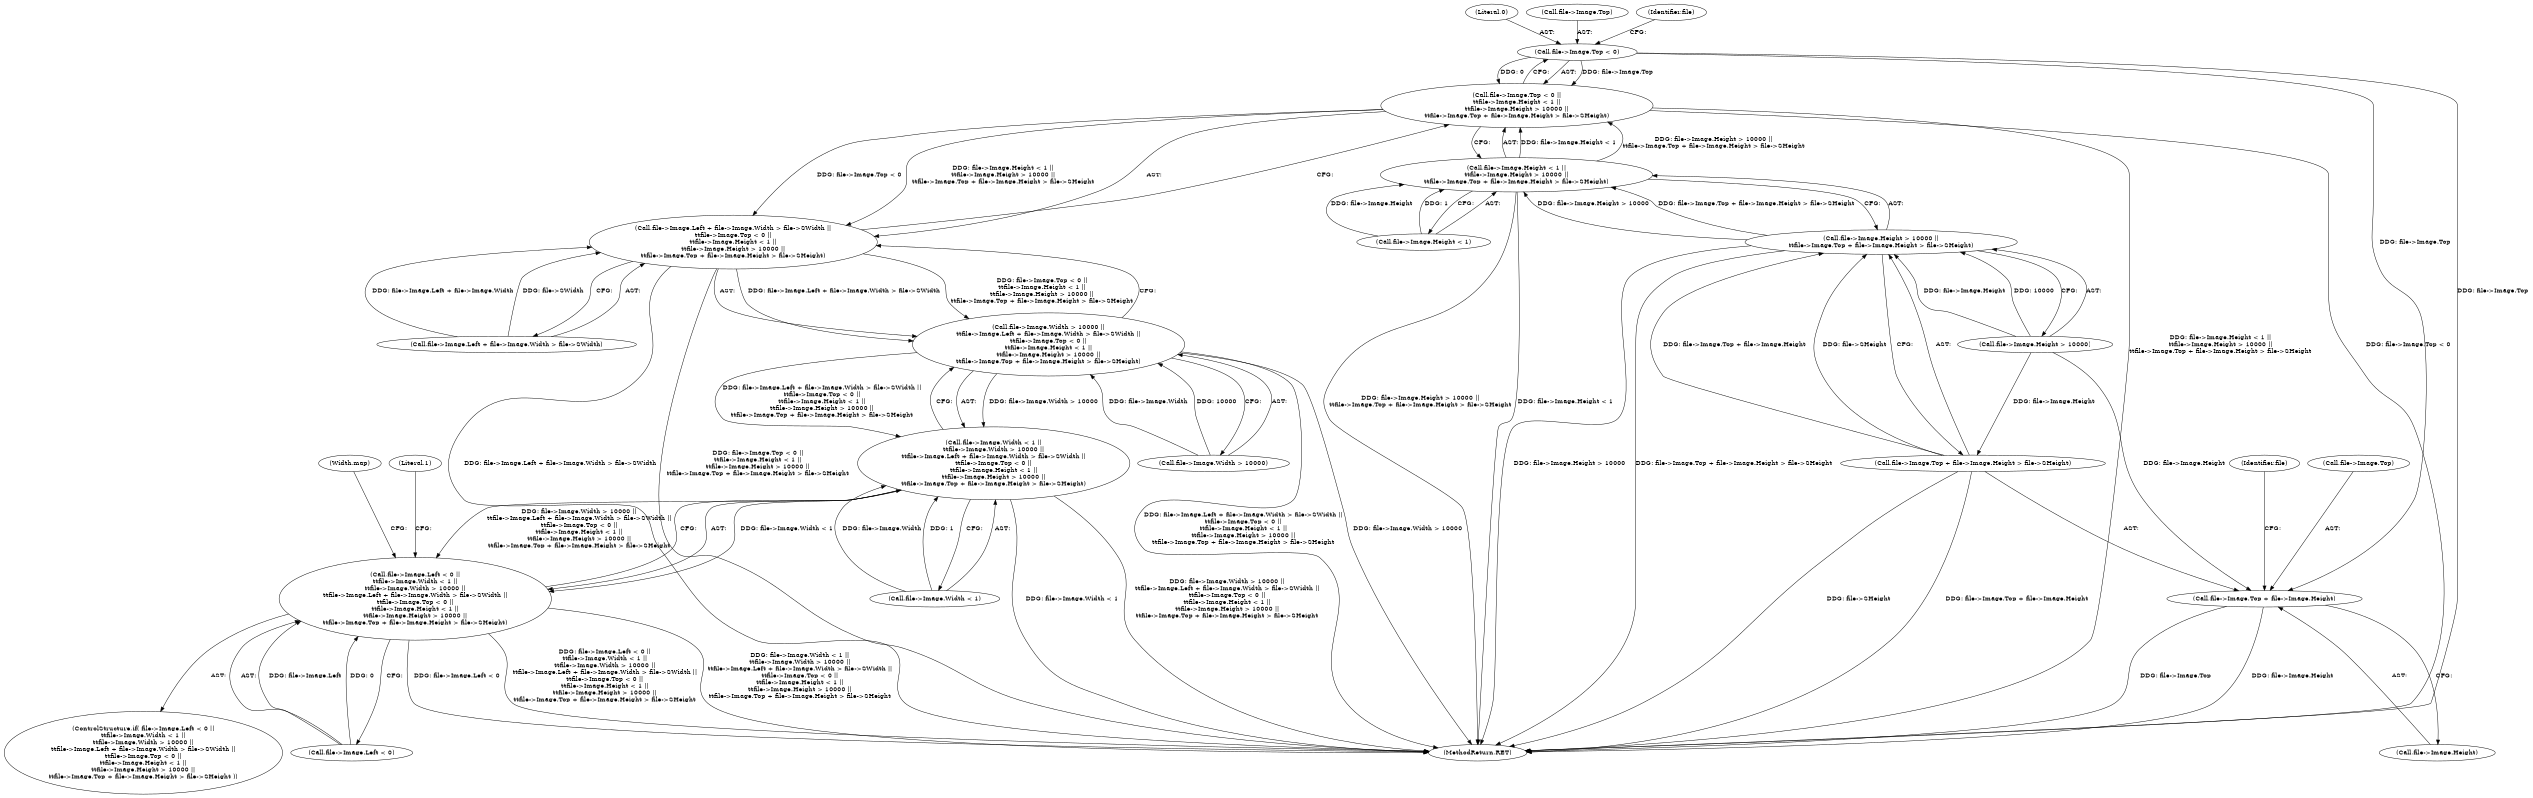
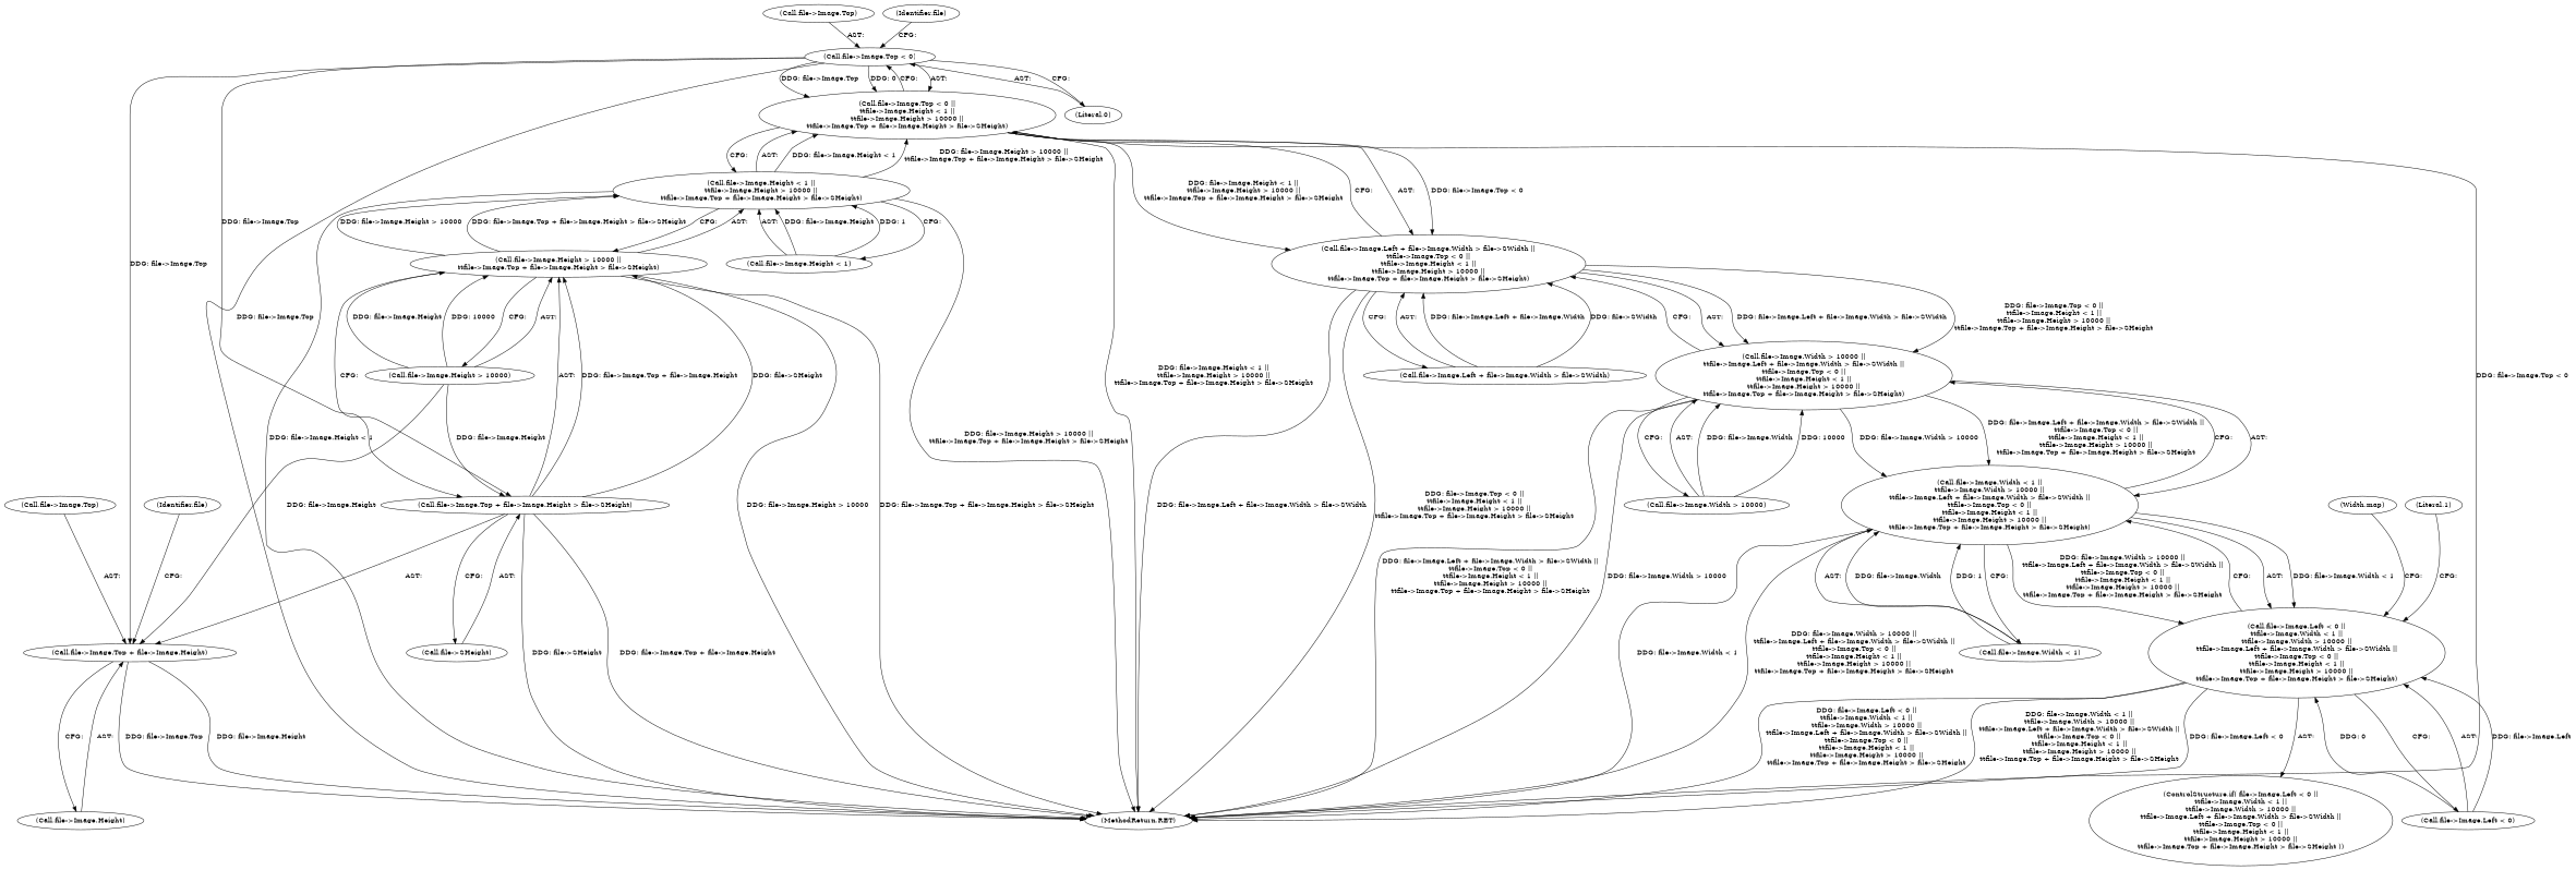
  digraph {
    n1 [label="(Call,file->Image.Top < 0)"]
    n2 [label="(Call,file->Image.Top < 0 ||\n\t\tfile->Image.Height < 1 ||\n\t\tfile->Image.Height > 10000 ||\n\t\tfile->Image.Top + file->Image.Height > file->SHeight)"]
    n3 [label="(Call,file->Image.Top + file->Image.Height > file->SHeight)"]
    n4 [label="(Call,file->Image.Top + file->Image.Height)"]
    n5 [label="(MethodReturn,RET)"]
    n6 [label="(Literal,0)"]
    n7 [label="(Call,file->Image.Left + file->Image.Width > file->SWidth ||\n\t\tfile->Image.Top < 0 ||\n\t\tfile->Image.Height < 1 ||\n\t\tfile->Image.Height > 10000 ||\n\t\tfile->Image.Top + file->Image.Height > file->SHeight)"]
    n8 [label="(Call,file->Image.Height < 1 ||\n\t\tfile->Image.Height > 10000 ||\n\t\tfile->Image.Top + file->Image.Height > file->SHeight)"]
    n9 [label="(Call,file->Image.Height > 10000 ||\n\t\tfile->Image.Top + file->Image.Height > file->SHeight)"]
+   n10 [label="(Call,file->SHeight)"]
    n11 [label="(Call,file->Image.Height)"]
    n12 [label="(Call,file->Image.Width > 10000 ||\n\t\tfile->Image.Left + file->Image.Width > file->SWidth ||\n\t\tfile->Image.Top < 0 ||\n\t\tfile->Image.Height < 1 ||\n\t\tfile->Image.Height > 10000 ||\n\t\tfile->Image.Top + file->Image.Height > file->SHeight)"]
    n13 [label="(Call,file->Image.Left + file->Image.Width > file->SWidth)"]
    n14 [label="(Call,file->Image.Height < 1)"]
    n15 [label="(Call,file->Image.Width < 1 ||\n\t\tfile->Image.Width > 10000 ||\n\t\tfile->Image.Left + file->Image.Width > file->SWidth ||\n\t\tfile->Image.Top < 0 ||\n\t\tfile->Image.Height < 1 ||\n\t\tfile->Image.Height > 10000 ||\n\t\tfile->Image.Top + file->Image.Height > file->SHeight)"]
    n16 [label="(Call,file->Image.Width > 10000)"]
    n17 [label="(Call,file->Image.Left < 0 ||\n\t\tfile->Image.Width < 1 ||\n\t\tfile->Image.Width > 10000 ||\n\t\tfile->Image.Left + file->Image.Width > file->SWidth ||\n\t\tfile->Image.Top < 0 ||\n\t\tfile->Image.Height < 1 ||\n\t\tfile->Image.Height > 10000 ||\n\t\tfile->Image.Top + file->Image.Height > file->SHeight)"]
    n18 [label="(Call,file->Image.Width < 1)"]
    n19 [label="(ControlStructure,if( file->Image.Left < 0 ||\n\t\tfile->Image.Width < 1 ||\n\t\tfile->Image.Width > 10000 ||\n\t\tfile->Image.Left + file->Image.Width > file->SWidth ||\n\t\tfile->Image.Top < 0 ||\n\t\tfile->Image.Height < 1 ||\n\t\tfile->Image.Height > 10000 ||\n\t\tfile->Image.Top + file->Image.Height > file->SHeight ))"]
    n20 [label="(Call,file->Image.Left < 0)"]
    n21 [label="(Call,file->Image.Height > 10000)"]
    n22 [label="(Width,map)"]
    n23 [label="(Identifier,file)"]
    n24 [label="(Literal,1)"]
    n25 [label="(Call,file->Image.Top)"]
    n26 [label="(Call,file->Image.Top)"]
    n27 [label="(Identifier,file)"]
    n1 -> n2 [label="AST: "]
    n1 -> n2 [label="DDG: file->Image.Top"]
    n1 -> n2 [label="DDG: 0"]
+   n1 -> n3 [label="DDG: file->Image.Top"]
    n1 -> n4 [label="DDG: file->Image.Top"]
    n1 -> n5 [label="DDG: file->Image.Top"]
+   n1 -> n6 [label="CFG: "]
    n2 -> n1 [label="CFG: "]
    n2 -> n5 [label="DDG: file->Image.Height < 1 ||\n\t\tfile->Image.Height > 10000 ||\n\t\tfile->Image.Top + file->Image.Height > file->SHeight"]
    n2 -> n5 [label="DDG: file->Image.Top < 0"]
    n2 -> n7 [label="AST: "]
    n2 -> n7 [label="DDG: file->Image.Top < 0"]
    n2 -> n7 [label="DDG: file->Image.Height < 1 ||\n\t\tfile->Image.Height > 10000 ||\n\t\tfile->Image.Top + file->Image.Height > file->SHeight"]
    n2 -> n8 [label="CFG: "]
    n3 -> n4 [label="AST: "]
    n3 -> n5 [label="DDG: file->SHeight"]
    n3 -> n5 [label="DDG: file->Image.Top + file->Image.Height"]
    n3 -> n9 [label="AST: "]
    n3 -> n9 [label="DDG: file->Image.Top + file->Image.Height"]
    n3 -> n9 [label="DDG: file->SHeight"]
+   n3 -> n10 [label="CFG: "]
    n4 -> n5 [label="DDG: file->Image.Height"]
    n4 -> n5 [label="DDG: file->Image.Top"]
    n4 -> n11 [label="CFG: "]
    n6 -> n1 [label="AST: "]
    n7 -> n2 [label="CFG: "]
    n7 -> n5 [label="DDG: file->Image.Left + file->Image.Width > file->SWidth"]
    n7 -> n5 [label="DDG: file->Image.Top < 0 ||\n\t\tfile->Image.Height < 1 ||\n\t\tfile->Image.Height > 10000 ||\n\t\tfile->Image.Top + file->Image.Height > file->SHeight"]
    n7 -> n12 [label="AST: "]
    n7 -> n12 [label="DDG: file->Image.Left + file->Image.Width > file->SWidth"]
    n7 -> n12 [label="DDG: file->Image.Top < 0 ||\n\t\tfile->Image.Height < 1 ||\n\t\tfile->Image.Height > 10000 ||\n\t\tfile->Image.Top + file->Image.Height > file->SHeight"]
    n7 -> n13 [label="CFG: "]
    n8 -> n2 [label="AST: "]
    n8 -> n2 [label="DDG: file->Image.Height < 1"]
    n8 -> n2 [label="DDG: file->Image.Height > 10000 ||\n\t\tfile->Image.Top + file->Image.Height > file->SHeight"]
    n8 -> n5 [label="DDG: file->Image.Height > 10000 ||\n\t\tfile->Image.Top + file->Image.Height > file->SHeight"]
    n8 -> n5 [label="DDG: file->Image.Height < 1"]
    n8 -> n9 [label="CFG: "]
    n8 -> n14 [label="CFG: "]
    n9 -> n3 [label="CFG: "]
    n9 -> n5 [label="DDG: file->Image.Height > 10000"]
    n9 -> n5 [label="DDG: file->Image.Top + file->Image.Height > file->SHeight"]
    n9 -> n8 [label="AST: "]
    n9 -> n8 [label="DDG: file->Image.Height > 10000"]
    n9 -> n8 [label="DDG: file->Image.Top + file->Image.Height > file->SHeight"]
    n9 -> n21 [label="CFG: "]
+   n10 -> n3 [label="AST: "]
    n11 -> n4 [label="AST: "]
    n12 -> n5 [label="DDG: file->Image.Left + file->Image.Width > file->SWidth ||\n\t\tfile->Image.Top < 0 ||\n\t\tfile->Image.Height < 1 ||\n\t\tfile->Image.Height > 10000 ||\n\t\tfile->Image.Top + file->Image.Height > file->SHeight"]
    n12 -> n5 [label="DDG: file->Image.Width > 10000"]
    n12 -> n7 [label="CFG: "]
    n12 -> n15 [label="AST: "]
    n12 -> n15 [label="DDG: file->Image.Width > 10000"]
    n12 -> n15 [label="DDG: file->Image.Left + file->Image.Width > file->SWidth ||\n\t\tfile->Image.Top < 0 ||\n\t\tfile->Image.Height < 1 ||\n\t\tfile->Image.Height > 10000 ||\n\t\tfile->Image.Top + file->Image.Height > file->SHeight"]
    n12 -> n16 [label="CFG: "]
    n13 -> n7 [label="AST: "]
    n13 -> n7 [label="DDG: file->Image.Left + file->Image.Width"]
    n13 -> n7 [label="DDG: file->SWidth"]
    n14 -> n8 [label="AST: "]
    n14 -> n8 [label="DDG: file->Image.Height"]
    n14 -> n8 [label="DDG: 1"]
    n15 -> n5 [label="DDG: file->Image.Width < 1"]
    n15 -> n5 [label="DDG: file->Image.Width > 10000 ||\n\t\tfile->Image.Left + file->Image.Width > file->SWidth ||\n\t\tfile->Image.Top < 0 ||\n\t\tfile->Image.Height < 1 ||\n\t\tfile->Image.Height > 10000 ||\n\t\tfile->Image.Top + file->Image.Height > file->SHeight"]
    n15 -> n12 [label="CFG: "]
    n15 -> n17 [label="AST: "]
    n15 -> n17 [label="DDG: file->Image.Width < 1"]
    n15 -> n17 [label="DDG: file->Image.Width > 10000 ||\n\t\tfile->Image.Left + file->Image.Width > file->SWidth ||\n\t\tfile->Image.Top < 0 ||\n\t\tfile->Image.Height < 1 ||\n\t\tfile->Image.Height > 10000 ||\n\t\tfile->Image.Top + file->Image.Height > file->SHeight"]
    n15 -> n18 [label="CFG: "]
    n16 -> n12 [label="AST: "]
    n16 -> n12 [label="DDG: file->Image.Width"]
    n16 -> n12 [label="DDG: 10000"]
    n17 -> n5 [label="DDG: file->Image.Left < 0 ||\n\t\tfile->Image.Width < 1 ||\n\t\tfile->Image.Width > 10000 ||\n\t\tfile->Image.Left + file->Image.Width > file->SWidth ||\n\t\tfile->Image.Top < 0 ||\n\t\tfile->Image.Height < 1 ||\n\t\tfile->Image.Height > 10000 ||\n\t\tfile->Image.Top + file->Image.Height > file->SHeight"]
    n17 -> n5 [label="DDG: file->Image.Width < 1 ||\n\t\tfile->Image.Width > 10000 ||\n\t\tfile->Image.Left + file->Image.Width > file->SWidth ||\n\t\tfile->Image.Top < 0 ||\n\t\tfile->Image.Height < 1 ||\n\t\tfile->Image.Height > 10000 ||\n\t\tfile->Image.Top + file->Image.Height > file->SHeight"]
    n17 -> n5 [label="DDG: file->Image.Left < 0"]
    n17 -> n15 [label="CFG: "]
    n17 -> n19 [label="AST: "]
    n17 -> n20 [label="CFG: "]
    n18 -> n15 [label="AST: "]
    n18 -> n15 [label="DDG: file->Image.Width"]
    n18 -> n15 [label="DDG: 1"]
    n20 -> n17 [label="AST: "]
    n20 -> n17 [label="DDG: file->Image.Left"]
    n20 -> n17 [label="DDG: 0"]
    n21 -> n3 [label="DDG: file->Image.Height"]
    n21 -> n4 [label="DDG: file->Image.Height"]
    n21 -> n9 [label="AST: "]
    n21 -> n9 [label="DDG: file->Image.Height"]
    n21 -> n9 [label="DDG: 10000"]
    n22 -> n17 [label="CFG: "]
    n23 -> n4 [label="CFG: "]
    n24 -> n17 [label="CFG: "]
    n25 -> n1 [label="AST: "]
    n26 -> n4 [label="AST: "]
    n27 -> n1 [label="CFG: "]
  }
